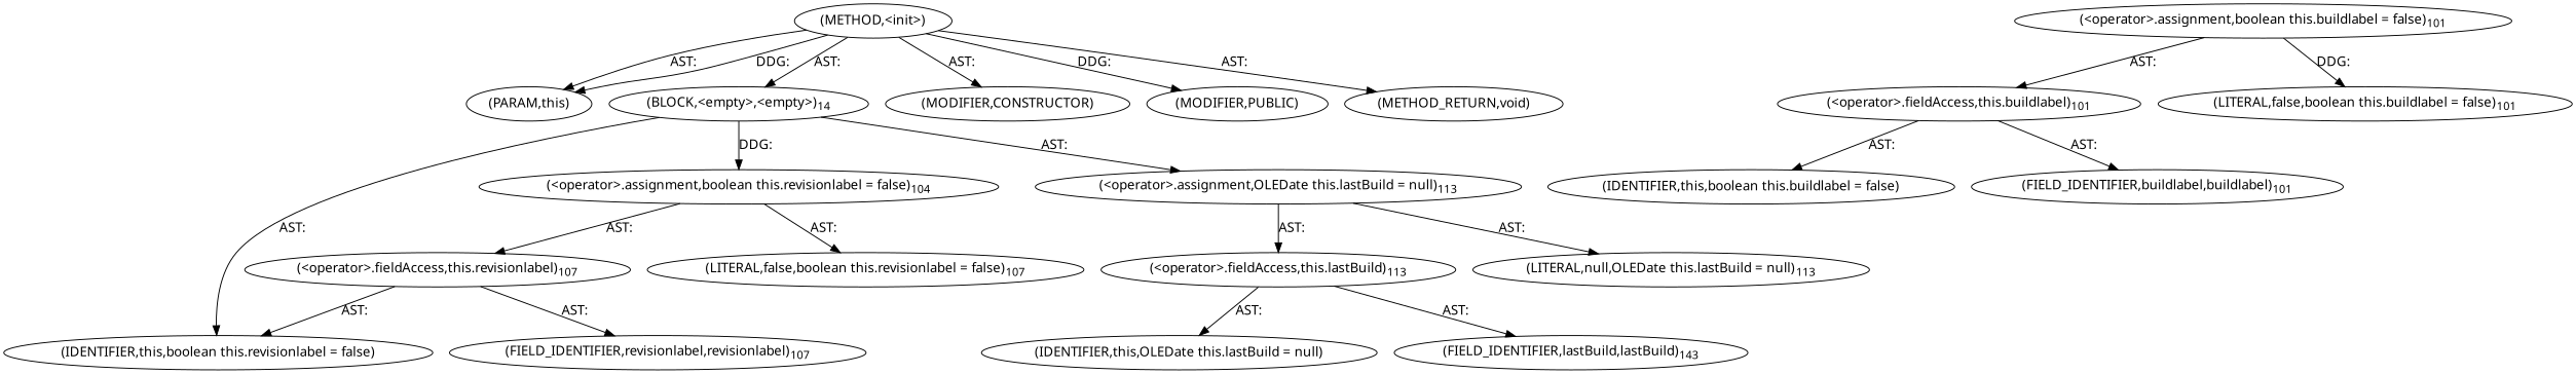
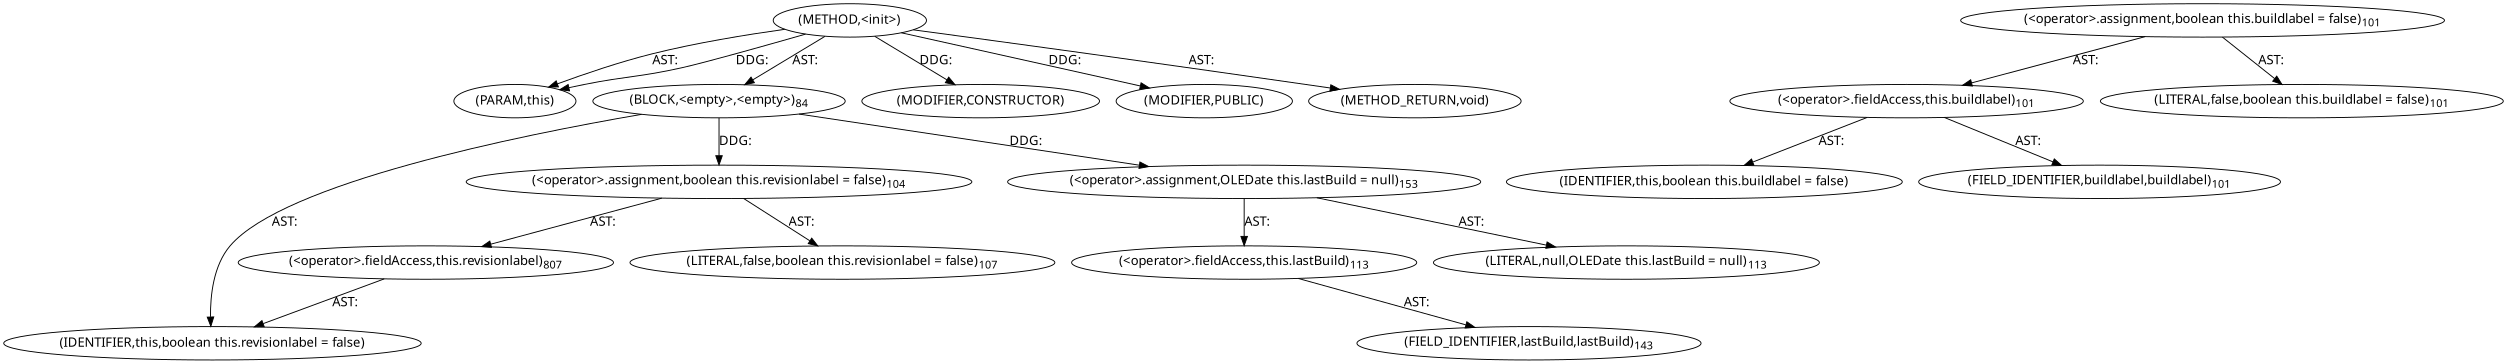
  digraph {
    fontname="Noto Sans"
    node [fontname="Noto Sans"]
    edge [fontname="Noto Sans"]
    n1 [label=<(METHOD,&lt;init&gt;)>]
    n2 [label=<(PARAM,this)>]
-   n3 [label=<(BLOCK,&lt;empty&gt;,&lt;empty&gt;)<SUB>14</SUB>>]
+   n3 [label=<(BLOCK,&lt;empty&gt;,&lt;empty&gt;)<SUB>84</SUB>>]
    n4 [label=<(MODIFIER,CONSTRUCTOR)>]
    n5 [label=<(MODIFIER,PUBLIC)>]
    n6 [label=<(METHOD_RETURN,void)>]
    n7 [label=<(&lt;operator&gt;.assignment,boolean this.revisionlabel = false)<SUB>104</SUB>>]
-   n8 [label=<(&lt;operator&gt;.assignment,OLEDate this.lastBuild = null)<SUB>113</SUB>>]
+   n8 [label=<(&lt;operator&gt;.assignment,OLEDate this.lastBuild = null)<SUB>153</SUB>>]
    n9 [label=<(IDENTIFIER,this,boolean this.revisionlabel = false)>]
    n10 [label=<(&lt;operator&gt;.assignment,boolean this.buildlabel = false)<SUB>101</SUB>>]
    n11 [label=<(&lt;operator&gt;.fieldAccess,this.buildlabel)<SUB>101</SUB>>]
    n12 [label=<(LITERAL,false,boolean this.buildlabel = false)<SUB>101</SUB>>]
-   n13 [label=<(&lt;operator&gt;.fieldAccess,this.revisionlabel)<SUB>107</SUB>>]
+   n13 [label=<(&lt;operator&gt;.fieldAccess,this.revisionlabel)<SUB>807</SUB>>]
    n14 [label=<(LITERAL,false,boolean this.revisionlabel = false)<SUB>107</SUB>>]
    n15 [label=<(&lt;operator&gt;.fieldAccess,this.lastBuild)<SUB>113</SUB>>]
    n16 [label=<(LITERAL,null,OLEDate this.lastBuild = null)<SUB>113</SUB>>]
    n17 [label=<(IDENTIFIER,this,boolean this.buildlabel = false)>]
    n18 [label=<(FIELD_IDENTIFIER,buildlabel,buildlabel)<SUB>101</SUB>>]
-   n19 [label=<(FIELD_IDENTIFIER,revisionlabel,revisionlabel)<SUB>107</SUB>>]
-   n20 [label=<(IDENTIFIER,this,OLEDate this.lastBuild = null)>]
    n21 [label=<(FIELD_IDENTIFIER,lastBuild,lastBuild)<SUB>143</SUB>>]
    n1 -> n2 [label="AST: "]
    n1 -> n2 [label="DDG: "]
    n1 -> n3 [label="AST: "]
-   n1 -> n4 [label="AST: "]
+   n1 -> n4 [label="DDG: "]
    n1 -> n5 [label="DDG: "]
    n1 -> n6 [label="AST: "]
    n3 -> n7 [label="DDG: "]
-   n3 -> n8 [label="AST: "]
+   n3 -> n8 [label="DDG: "]
    n3 -> n9 [label="AST: "]
    n7 -> n13 [label="AST: "]
    n7 -> n14 [label="AST: "]
    n8 -> n15 [label="AST: "]
    n8 -> n16 [label="AST: "]
    n10 -> n11 [label="AST: "]
-   n10 -> n12 [label="DDG: "]
+   n10 -> n12 [label="AST: "]
    n11 -> n17 [label="AST: "]
    n11 -> n18 [label="AST: "]
    n13 -> n9 [label="AST: "]
-   n13 -> n19 [label="AST: "]
-   n15 -> n20 [label="AST: "]
    n15 -> n21 [label="AST: "]
  }
